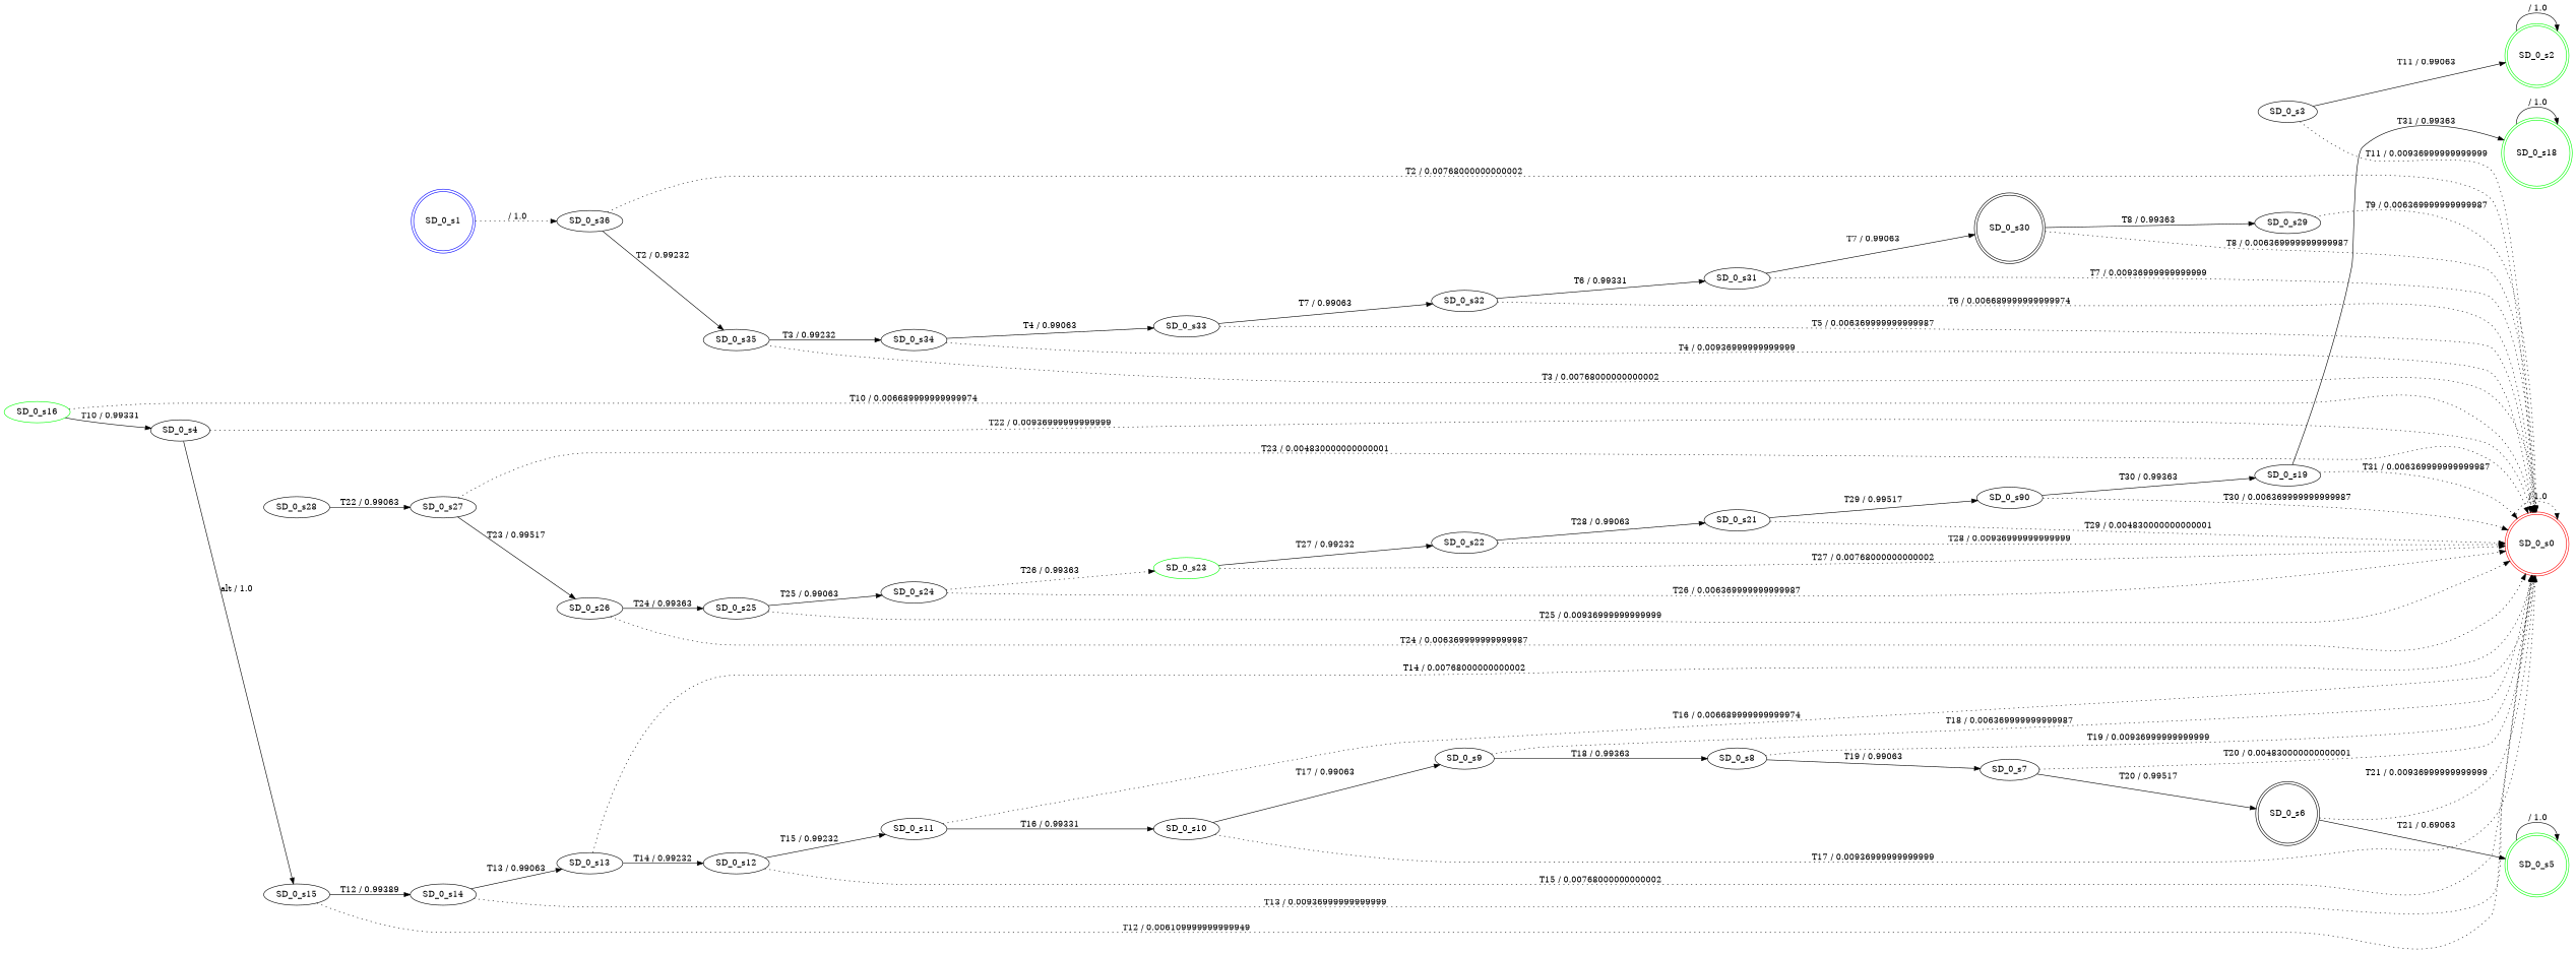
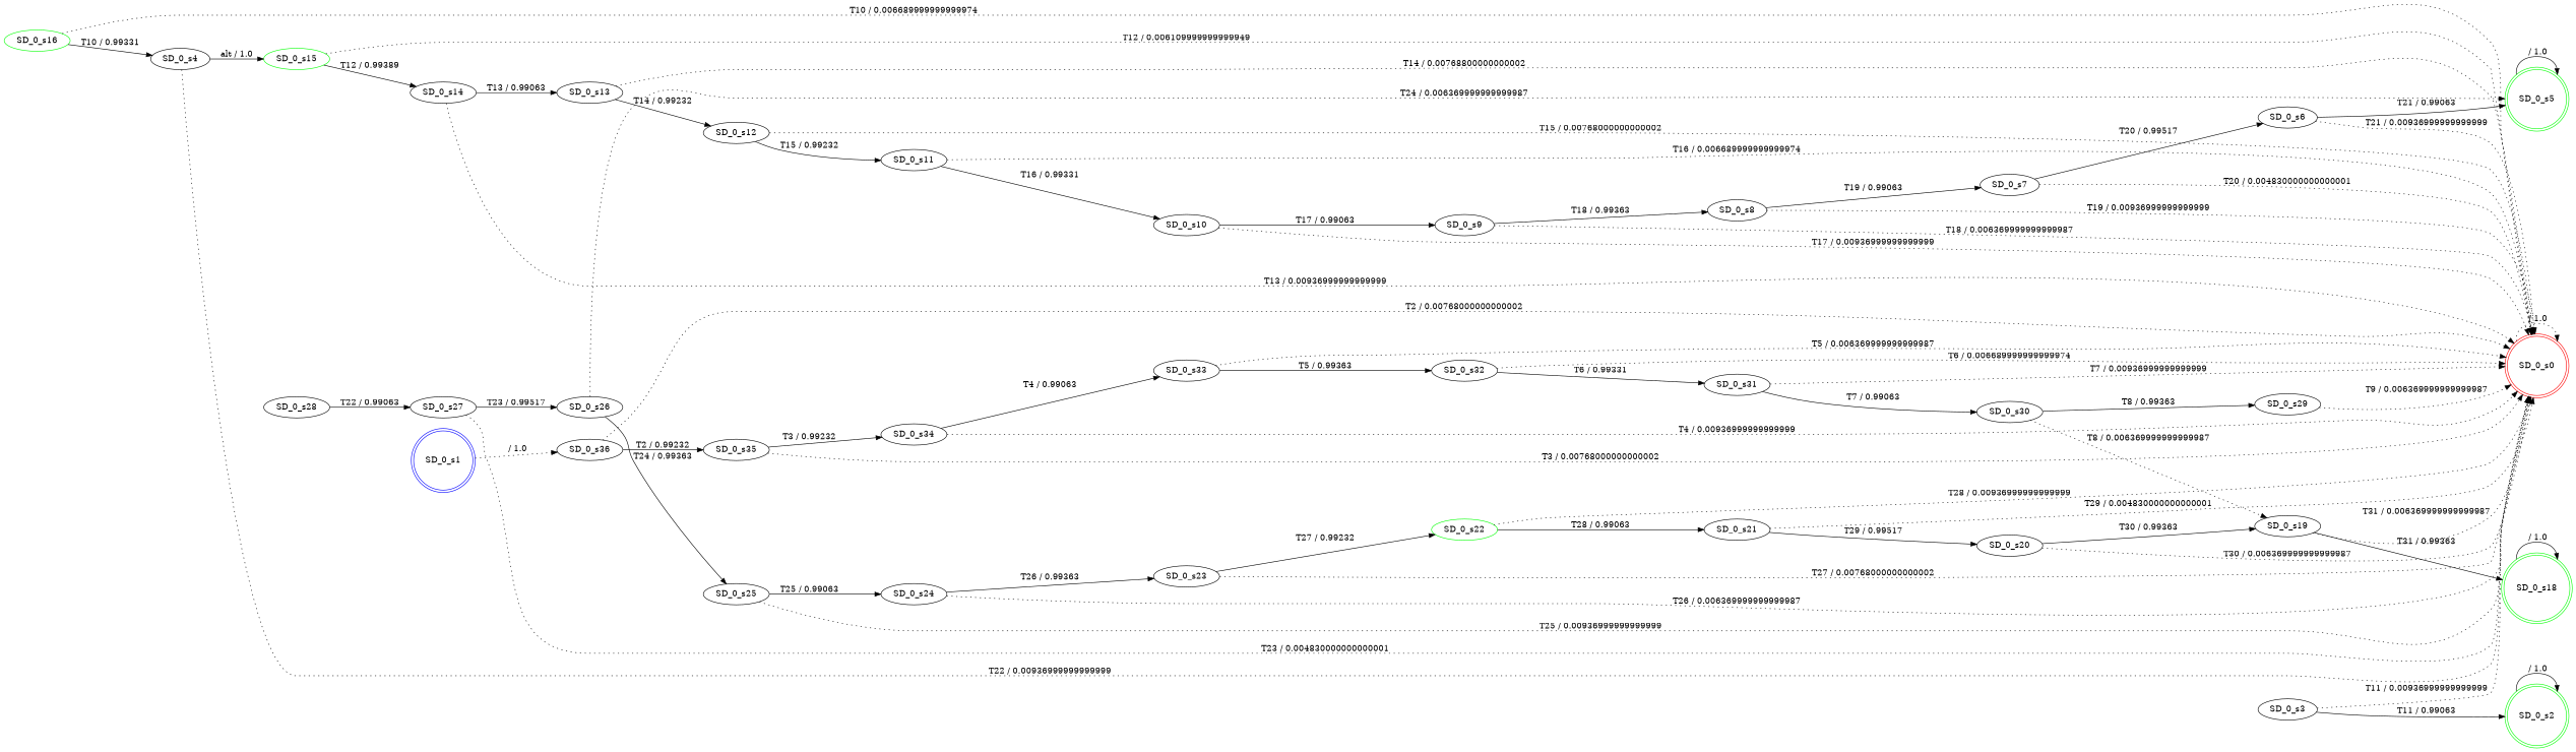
  digraph {
    rankdir=LR
    n1 [color=red label=SD_0_s0 shape=doublecircle]
    n2 [color=blue label=SD_0_s1 shape=doublecircle]
    n3 [label=SD_0_s36]
    n4 [label=SD_0_s35]
    n5 [color=green label=SD_0_s2 shape=doublecircle]
    n6 [label=SD_0_s3]
    n7 [label=SD_0_s4]
-   n8 [label=SD_0_s15]
+   n8 [label=SD_0_s15 color=green]
    n9 [label=SD_0_s14]
    n10 [color=green label=SD_0_s5 shape=doublecircle]
-   n11 [label=SD_0_s6 shape=doublecircle]
+   n11 [label=SD_0_s6]
    n12 [label=SD_0_s7]
    n13 [label=SD_0_s8]
    n14 [label=SD_0_s9]
    n15 [label=SD_0_s10]
    n16 [label=SD_0_s11]
    n17 [label=SD_0_s12]
    n18 [label=SD_0_s13]
    n19 [color=green label=SD_0_s16]
    n20 [label=SD_0_s28]
    n21 [label=SD_0_s27]
    n22 [color=green label=SD_0_s18 shape=doublecircle]
    n23 [label=SD_0_s19]
-   n24 [label=SD_0_s90]
+   n24 [label=SD_0_s20]
    n25 [label=SD_0_s21]
-   n26 [label=SD_0_s22]
-   n27 [label=SD_0_s23 color=green]
+   n26 [label=SD_0_s22 color=green]
+   n27 [label=SD_0_s23]
    n28 [label=SD_0_s24]
    n29 [label=SD_0_s25]
    n30 [label=SD_0_s26]
    n31 [label=SD_0_s29]
-   n32 [label=SD_0_s30 shape=doublecircle]
+   n32 [label=SD_0_s30]
    n33 [label=SD_0_s31]
    n34 [label=SD_0_s32]
    n35 [label=SD_0_s33]
    n36 [label=SD_0_s34]
    n1 -> n1 [label=" / 1.0" style=dotted]
    n2 -> n3 [label=" / 1.0" style=dotted]
    n3 -> n1 [label="T2 / 0.00768000000000002" style=dotted]
    n3 -> n4 [label="T2 / 0.99232"]
    n4 -> n1 [label="T3 / 0.00768000000000002" style=dotted]
    n4 -> n36 [label="T3 / 0.99232"]
    n5 -> n5 [label=" / 1.0"]
    n6 -> n1 [label="T11 / 0.00936999999999999" style=dotted]
    n6 -> n5 [label="T11 / 0.99063"]
    n7 -> n1 [label="T22 / 0.00936999999999999" style=dotted]
    n7 -> n8 [label="alt / 1.0"]
    n8 -> n1 [label="T12 / 0.006109999999999949" style=dotted]
    n8 -> n9 [label="T12 / 0.99389"]
    n9 -> n1 [label="T13 / 0.00936999999999999" style=dotted]
    n9 -> n18 [label="T13 / 0.99063"]
    n10 -> n10 [label=" / 1.0"]
    n11 -> n1 [label="T21 / 0.00936999999999999" style=dotted]
-   n11 -> n10 [label="T21 / 0.69063"]
+   n11 -> n10 [label="T21 / 0.99063"]
    n12 -> n1 [label="T20 / 0.004830000000000001" style=dotted]
    n12 -> n11 [label="T20 / 0.99517"]
    n13 -> n1 [label="T19 / 0.00936999999999999" style=dotted]
    n13 -> n12 [label="T19 / 0.99063"]
    n14 -> n1 [label="T18 / 0.006369999999999987" style=dotted]
    n14 -> n13 [label="T18 / 0.99363"]
    n15 -> n1 [label="T17 / 0.00936999999999999" style=dotted]
    n15 -> n14 [label="T17 / 0.99063"]
    n16 -> n1 [label="T16 / 0.006689999999999974" style=dotted]
    n16 -> n15 [label="T16 / 0.99331"]
    n17 -> n1 [label="T15 / 0.00768000000000002" style=dotted]
    n17 -> n16 [label="T15 / 0.99232"]
-   n18 -> n1 [label="T14 / 0.00768000000000002" style=dotted]
+   n18 -> n1 [label="T14 / 0.00768800000000002" style=dotted]
    n18 -> n17 [label="T14 / 0.99232"]
    n19 -> n1 [label="T10 / 0.006689999999999974" style=dotted]
    n19 -> n7 [label="T10 / 0.99331"]
    n20 -> n21 [label="T22 / 0.99063"]
    n21 -> n1 [label="T23 / 0.004830000000000001" style=dotted]
    n21 -> n30 [label="T23 / 0.99517"]
    n22 -> n22 [label=" / 1.0"]
    n23 -> n1 [label="T31 / 0.006369999999999987" style=dotted]
    n23 -> n22 [label="T31 / 0.99363"]
    n24 -> n1 [label="T30 / 0.006369999999999987" style=dotted]
    n24 -> n23 [label="T30 / 0.99363"]
    n25 -> n1 [label="T29 / 0.004830000000000001" style=dotted]
    n25 -> n24 [label="T29 / 0.99517"]
    n26 -> n1 [label="T28 / 0.00936999999999999" style=dotted]
    n26 -> n25 [label="T28 / 0.99063"]
    n27 -> n1 [label="T27 / 0.00768000000000002" style=dotted]
    n27 -> n26 [label="T27 / 0.99232"]
    n28 -> n1 [label="T26 / 0.006369999999999987" style=dotted]
-   n28 -> n27 [label="T26 / 0.99363" style=dotted]
+   n28 -> n27 [label="T26 / 0.99363"]
    n29 -> n1 [label="T25 / 0.00936999999999999" style=dotted]
    n29 -> n28 [label="T25 / 0.99063"]
-   n30 -> n1 [label="T24 / 0.006369999999999987" style=dotted]
+   n30 -> n10 [label="T24 / 0.006369999999999987" style=dotted]
    n30 -> n29 [label="T24 / 0.99363"]
    n31 -> n1 [label="T9 / 0.006369999999999987" style=dotted]
-   n32 -> n1 [label="T8 / 0.006369999999999987" style=dotted]
+   n32 -> n23 [label="T8 / 0.006369999999999987" style=dotted]
    n32 -> n31 [label="T8 / 0.99363"]
    n33 -> n1 [label="T7 / 0.00936999999999999" style=dotted]
    n33 -> n32 [label="T7 / 0.99063"]
    n34 -> n1 [label="T6 / 0.006689999999999974" style=dotted]
    n34 -> n33 [label="T6 / 0.99331"]
    n35 -> n1 [label="T5 / 0.006369999999999987" style=dotted]
-   n35 -> n34 [label="T7 / 0.99063"]
+   n35 -> n34 [label="T5 / 0.99363"]
    n36 -> n1 [label="T4 / 0.00936999999999999" style=dotted]
    n36 -> n35 [label="T4 / 0.99063"]
  }
